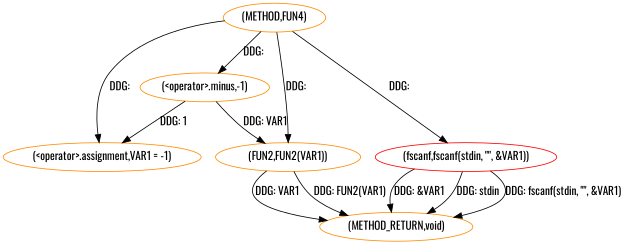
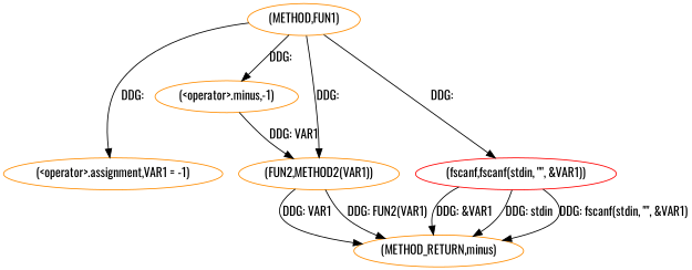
  digraph {
    fontname=Oswald
    node [color=darkorange fontname=Oswald]
    edge [fontname=Oswald]
-   n1 [label="(METHOD,FUN4)"]
+   n1 [label="(METHOD,FUN1)"]
    n2 [label="(<operator>.assignment,VAR1 = -1)"]
    n3 [label="(<operator>.minus,-1)"]
    n4 [color=red label="(fscanf,fscanf(stdin, \"\", &VAR1))"]
-   n5 [label="(FUN2,FUN2(VAR1))"]
-   n6 [label="(METHOD_RETURN,void)"]
+   n5 [label="(FUN2,METHOD2(VAR1))"]
+   n6 [label="(METHOD_RETURN,minus)"]
    n1 -> n2 [label="DDG: "]
    n1 -> n3 [label="DDG: "]
    n1 -> n4 [label="DDG: "]
    n1 -> n5 [label="DDG: "]
-   n3 -> n2 [label="DDG: 1"]
    n3 -> n5 [label="DDG: VAR1"]
    n4 -> n6 [label="DDG: stdin"]
    n4 -> n6 [label="DDG: fscanf(stdin, \"\", &VAR1)"]
    n4 -> n6 [label="DDG: &VAR1"]
    n5 -> n6 [label="DDG: FUN2(VAR1)"]
    n5 -> n6 [label="DDG: VAR1"]
  }
